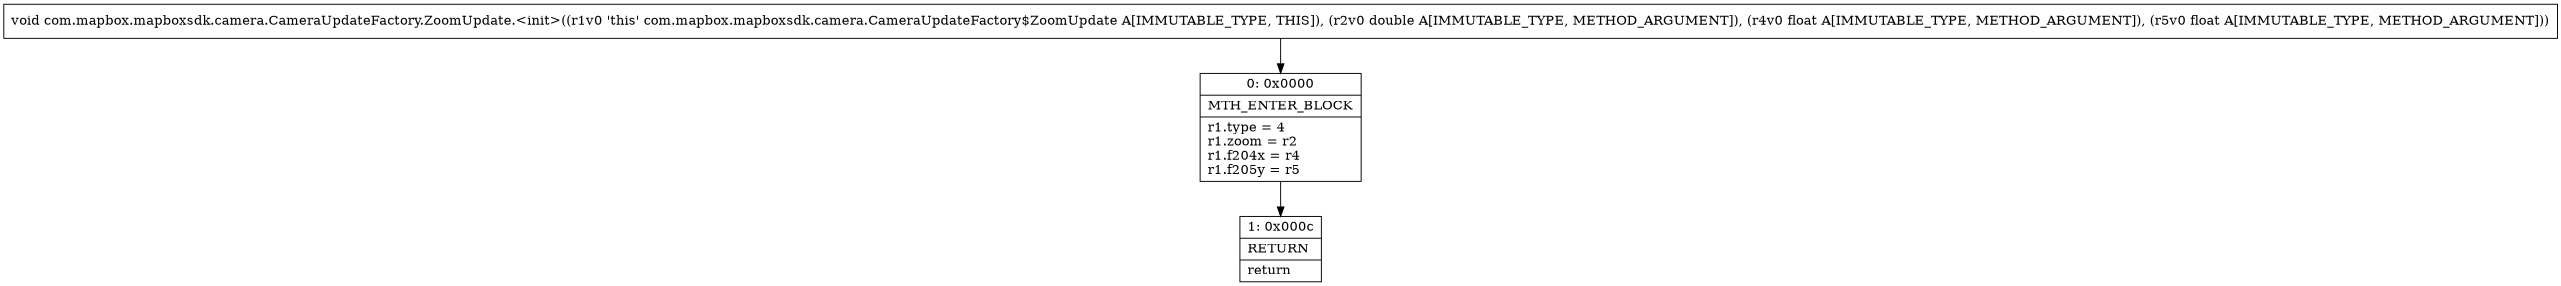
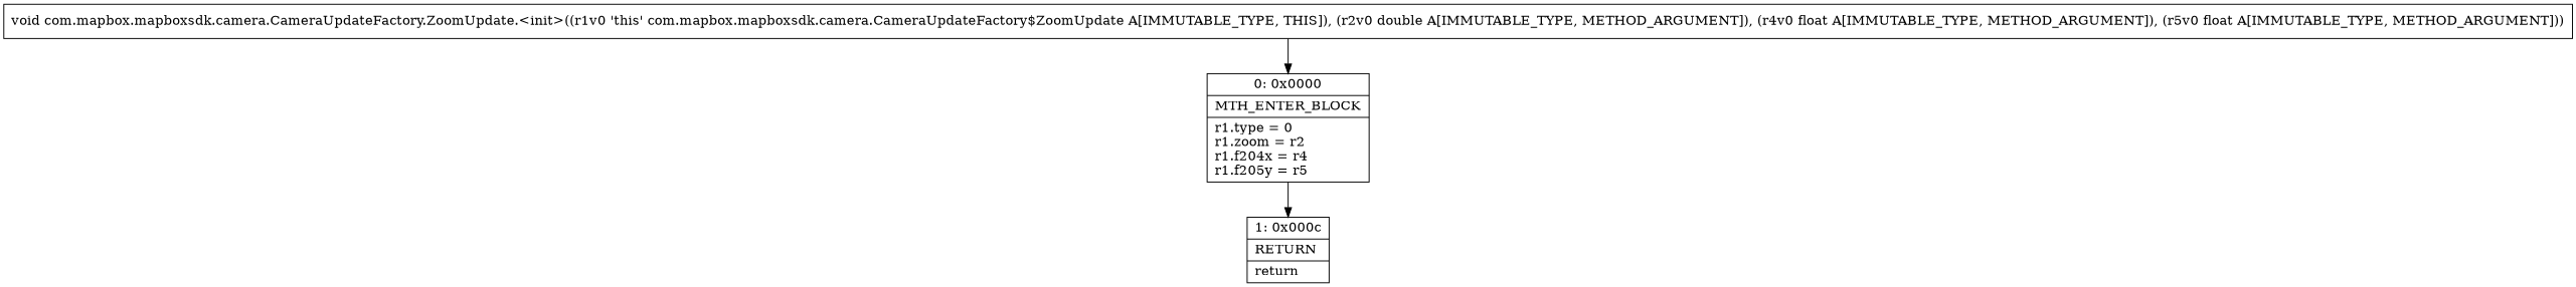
  digraph {
    node [shape=record]
-   n1 [label="{0\:\ 0x0000|MTH_ENTER_BLOCK\l|r1.type = 4\lr1.zoom = r2\lr1.f204x = r4\lr1.f205y = r5\l}"]
+   n1 [label="{0\:\ 0x0000|MTH_ENTER_BLOCK\l|r1.type = 0\lr1.zoom = r2\lr1.f204x = r4\lr1.f205y = r5\l}"]
    n2 [label="{1\:\ 0x000c|RETURN\l|return\l}"]
    n3 [label="{void com.mapbox.mapboxsdk.camera.CameraUpdateFactory.ZoomUpdate.\<init\>((r1v0 'this' com.mapbox.mapboxsdk.camera.CameraUpdateFactory$ZoomUpdate A[IMMUTABLE_TYPE, THIS]), (r2v0 double A[IMMUTABLE_TYPE, METHOD_ARGUMENT]), (r4v0 float A[IMMUTABLE_TYPE, METHOD_ARGUMENT]), (r5v0 float A[IMMUTABLE_TYPE, METHOD_ARGUMENT])) }"]
    n1 -> n2
    n3 -> n1
  }
